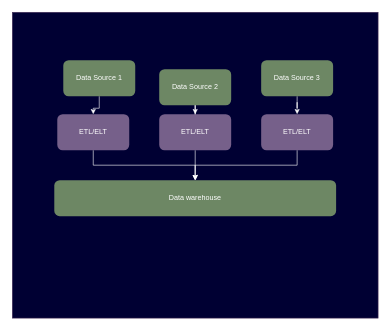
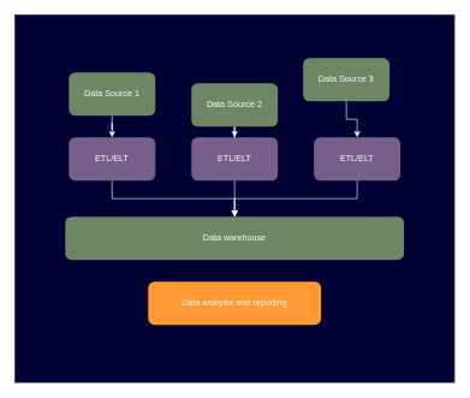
  <mxCell id="0" />
  <mxCell id="1" parent="0" />
  <mxCell id="2" value="" style="rounded=0;whiteSpace=wrap;html=1;fillColor=#000033;fontColor=#ffffff;strokeColor=#432D57;movable=1;resizable=1;rotatable=1;deletable=1;editable=1;locked=0;connectable=1;" vertex="1" parent="1"><mxGeometry x="20" y="20" width="610" height="510" as="geometry" /></mxCell>
  <mxCell id="3" style="edgeStyle=orthogonalEdgeStyle;rounded=0;orthogonalLoop=1;jettySize=auto;html=1;strokeColor=#FFFFFF;" edge="1" parent="1" source="4" target="10"><mxGeometry relative="1" as="geometry" /></mxCell>
- <mxCell id="4" value="Data Source 1" style="rounded=1;whiteSpace=wrap;html=1;fillColor=#6d8764;strokeColor=none;fontColor=#ffffff;" vertex="1" parent="1"><mxGeometry x="105" y="100" width="120" height="60" as="geometry" /></mxCell>
+ <mxCell id="4" value="Data Source 1" style="rounded=1;whiteSpace=wrap;html=1;fillColor=#6d8764;strokeColor=none;fontColor=#ffffff;" vertex="1" parent="1"><mxGeometry x="95" y="100" width="120" height="60" as="geometry" /></mxCell>
  <mxCell id="5" style="edgeStyle=orthogonalEdgeStyle;rounded=0;orthogonalLoop=1;jettySize=auto;html=1;entryX=0.5;entryY=0;entryDx=0;entryDy=0;strokeColor=#FFFFFF;" edge="1" parent="1" source="6" target="14"><mxGeometry relative="1" as="geometry" /></mxCell>
  <mxCell id="6" value="Data Source 2" style="rounded=1;whiteSpace=wrap;html=1;fillColor=#6d8764;strokeColor=none;fontColor=#ffffff;" vertex="1" parent="1"><mxGeometry x="265" y="115" width="120" height="60" as="geometry" /></mxCell>
  <mxCell id="7" style="edgeStyle=orthogonalEdgeStyle;rounded=0;orthogonalLoop=1;jettySize=auto;html=1;entryX=0.5;entryY=0;entryDx=0;entryDy=0;strokeColor=#FFFFFF;" edge="1" parent="1" source="8" target="12"><mxGeometry relative="1" as="geometry" /></mxCell>
- <mxCell id="8" value="Data Source 3" style="rounded=1;whiteSpace=wrap;html=1;fillColor=#6d8764;strokeColor=none;fontColor=#ffffff;" vertex="1" parent="1"><mxGeometry x="435" y="100" width="120" height="60" as="geometry" /></mxCell>
+ <mxCell id="8" value="Data Source 3" style="rounded=1;whiteSpace=wrap;html=1;fillColor=#6d8764;strokeColor=none;fontColor=#ffffff;" vertex="1" parent="1"><mxGeometry x="420" y="80" width="120" height="60" as="geometry" /></mxCell>
  <mxCell id="9" style="edgeStyle=orthogonalEdgeStyle;rounded=0;orthogonalLoop=1;jettySize=auto;html=1;entryX=0.5;entryY=0;entryDx=0;entryDy=0;strokeColor=#FFFFFF;" edge="1" parent="1" source="10" target="15"><mxGeometry relative="1" as="geometry" /></mxCell>
  <mxCell id="10" value="ETL/ELT" style="rounded=1;whiteSpace=wrap;html=1;fillColor=#76608a;fontColor=#ffffff;strokeColor=none;" vertex="1" parent="1"><mxGeometry x="95" y="190" width="120" height="60" as="geometry" /></mxCell>
  <mxCell id="11" style="edgeStyle=orthogonalEdgeStyle;rounded=0;orthogonalLoop=1;jettySize=auto;html=1;strokeColor=#FFFFFF;" edge="1" parent="1" source="12" target="15"><mxGeometry relative="1" as="geometry" /></mxCell>
  <mxCell id="12" value="ETL/ELT" style="rounded=1;whiteSpace=wrap;html=1;fillColor=#76608a;fontColor=#ffffff;strokeColor=none;" vertex="1" parent="1"><mxGeometry x="435" y="190" width="120" height="60" as="geometry" /></mxCell>
  <mxCell id="13" style="edgeStyle=orthogonalEdgeStyle;rounded=0;orthogonalLoop=1;jettySize=auto;html=1;strokeColor=#FFFFFF;" edge="1" parent="1" source="14" target="15"><mxGeometry relative="1" as="geometry" /></mxCell>
  <mxCell id="14" value="ETL/ELT" style="rounded=1;whiteSpace=wrap;html=1;fillColor=#76608a;fontColor=#ffffff;strokeColor=none;" vertex="1" parent="1"><mxGeometry x="265" y="190" width="120" height="60" as="geometry" /></mxCell>
  <mxCell id="15" value="Data warehouse" style="rounded=1;whiteSpace=wrap;html=1;fillColor=#6d8764;fontColor=#ffffff;strokeColor=none;" vertex="1" parent="1"><mxGeometry x="90" y="300" width="470" height="60" as="geometry" /></mxCell>
+ <mxCell id="16" value="Data analysis and reporting" style="rounded=1;whiteSpace=wrap;html=1;fillColor=#FF9933;fontColor=#FFFFFF;strokeColor=none;" vertex="1" parent="1"><mxGeometry x="205" y="390" width="240" height="60" as="geometry" /></mxCell>
